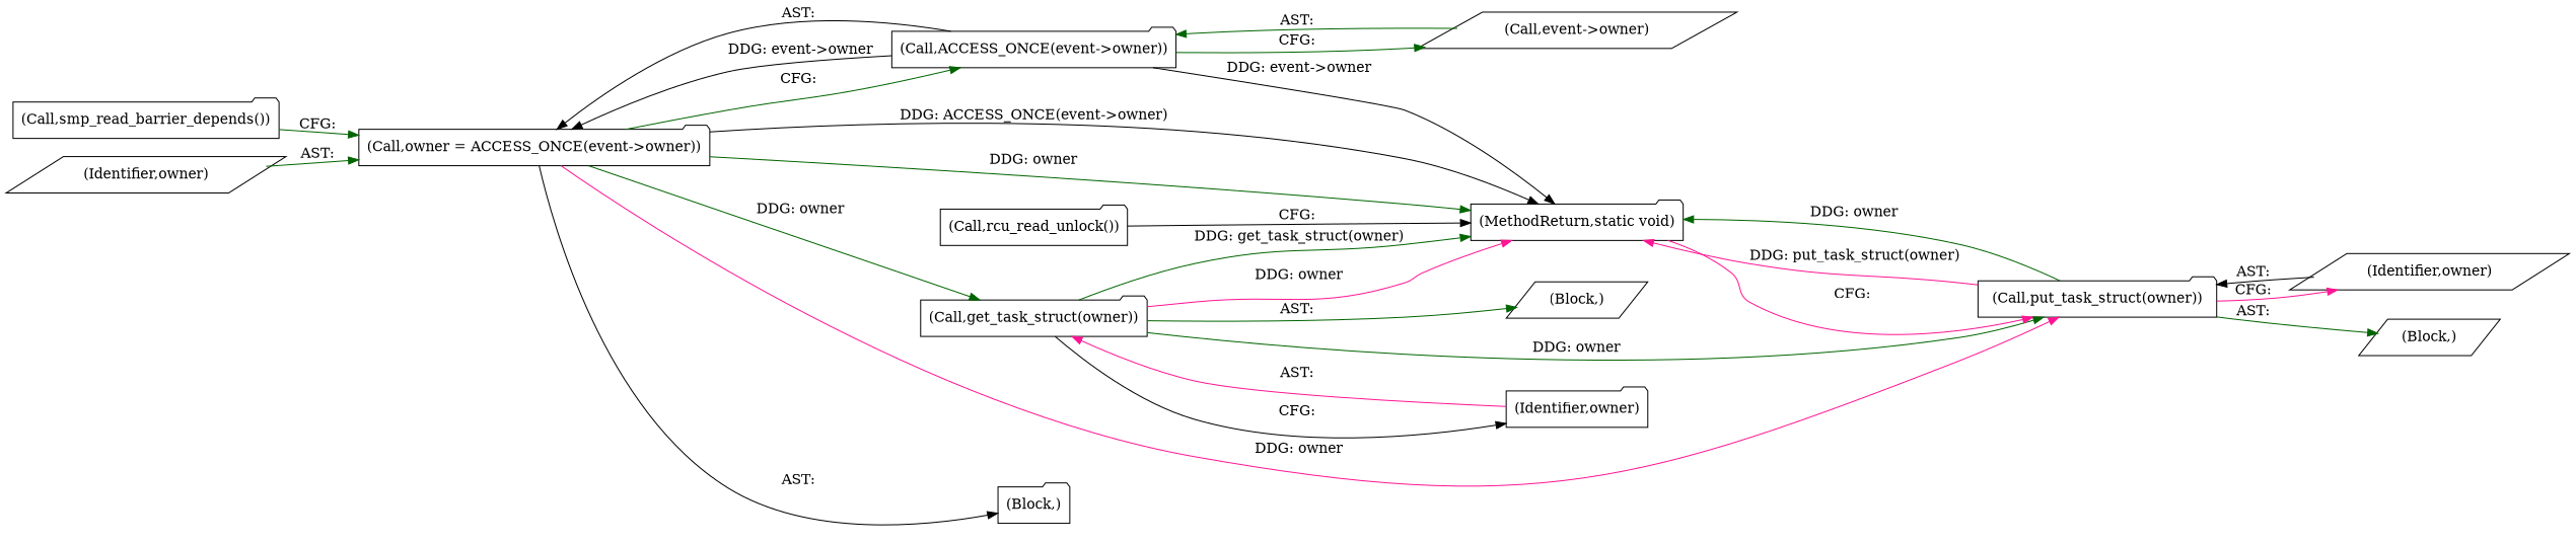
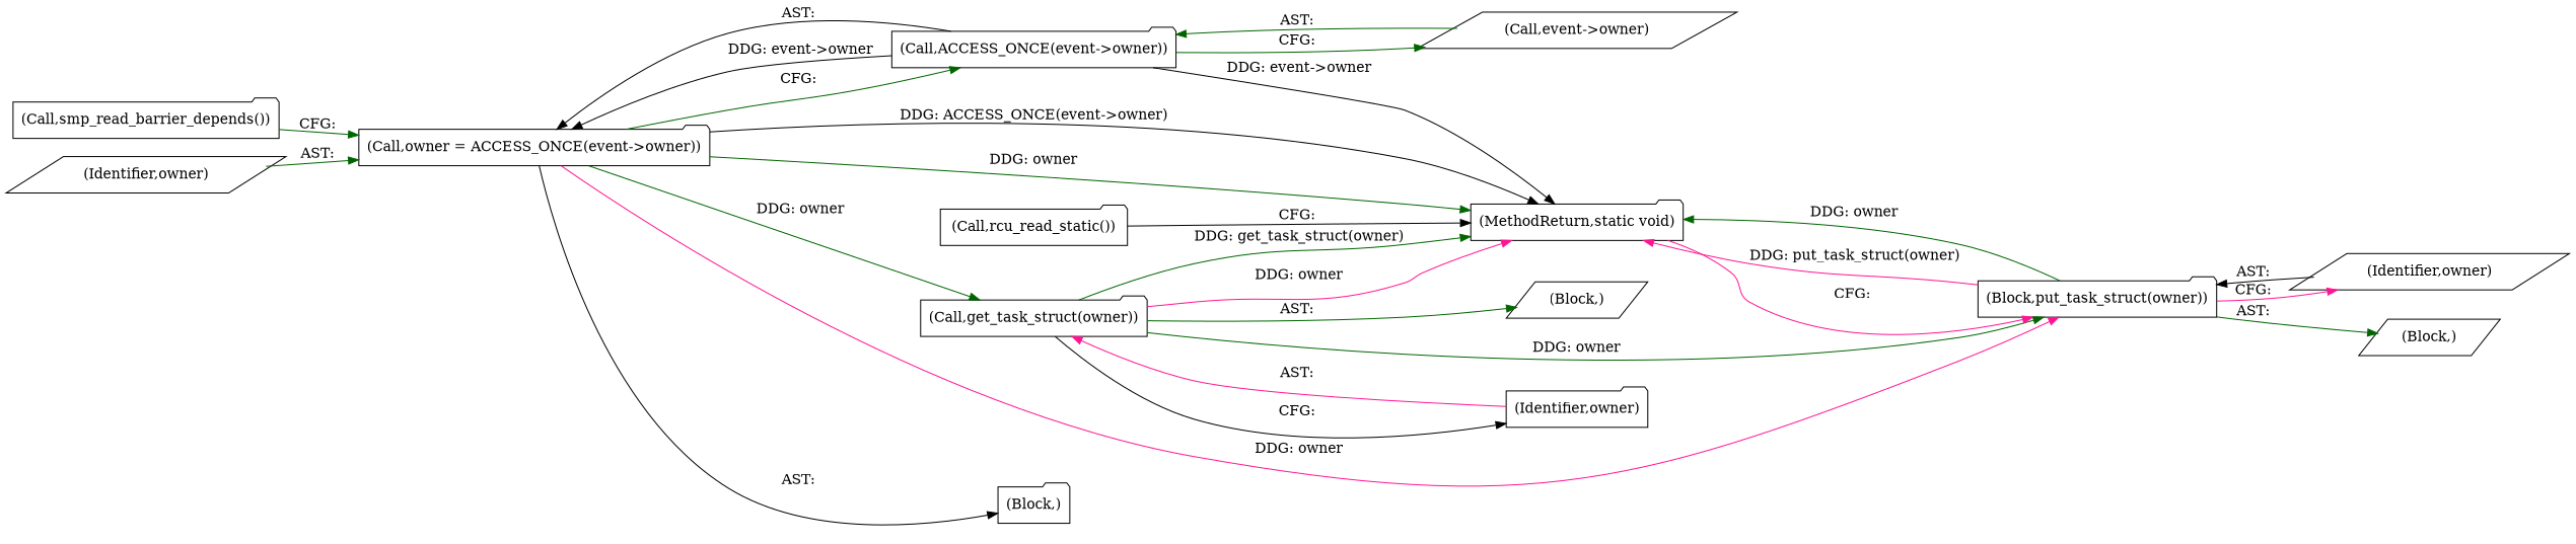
  digraph {
    rankdir=LR
    node [shape=folder]
    edge [color=darkgreen]
    n1 [label="(Call,owner = ACCESS_ONCE(event->owner))"]
    n2 [label="(Call,ACCESS_ONCE(event->owner))"]
    n3 [label="(Call,get_task_struct(owner))"]
-   n4 [label="(Call,put_task_struct(owner))"]
+   n4 [label="(Block,put_task_struct(owner))"]
    n5 [label="(MethodReturn,static void)"]
    n6 [label="(Block,)"]
    n7 [label="(Call,event->owner)" shape=parallelogram]
    n8 [label="(Identifier,owner)"]
    n9 [label="(Block,)" shape=parallelogram]
    n10 [label="(Identifier,owner)" shape=parallelogram]
    n11 [label="(Block,)" shape=parallelogram]
    n12 [label="(Call,smp_read_barrier_depends())"]
    n13 [label="(Identifier,owner)" shape=parallelogram]
-   n14 [label="(Call,rcu_read_unlock())"]
+   n14 [label="(Call,rcu_read_static())"]
    n1 -> n2 [label="CFG: "]
    n1 -> n3 [label="DDG: owner"]
    n1 -> n4 [color=deeppink label="DDG: owner"]
    n1 -> n5 [color=black label="DDG: ACCESS_ONCE(event->owner)"]
    n1 -> n5 [label="DDG: owner"]
    n1 -> n6 [color=black label="AST: "]
    n2 -> n1 [color=black label="AST: "]
    n2 -> n1 [color=black label="DDG: event->owner"]
    n2 -> n5 [color=black label="DDG: event->owner"]
    n2 -> n7 [label="CFG: "]
    n3 -> n4 [label="DDG: owner"]
    n3 -> n5 [label="DDG: get_task_struct(owner)"]
    n3 -> n5 [color=deeppink label="DDG: owner"]
    n3 -> n8 [color=black label="CFG: "]
    n3 -> n9 [label="AST: "]
    n4 -> n5 [label="DDG: owner"]
    n4 -> n5 [color=deeppink label="DDG: put_task_struct(owner)"]
    n4 -> n10 [color=deeppink label="CFG: "]
    n4 -> n11 [label="AST: "]
    n5 -> n4 [color=deeppink label="CFG: "]
    n7 -> n2 [label="AST: "]
    n8 -> n3 [color=deeppink label="AST: "]
    n10 -> n4 [color=black label="AST: "]
    n12 -> n1 [label="CFG: "]
    n13 -> n1 [label="AST: "]
    n14 -> n5 [color=black label="CFG: "]
  }
